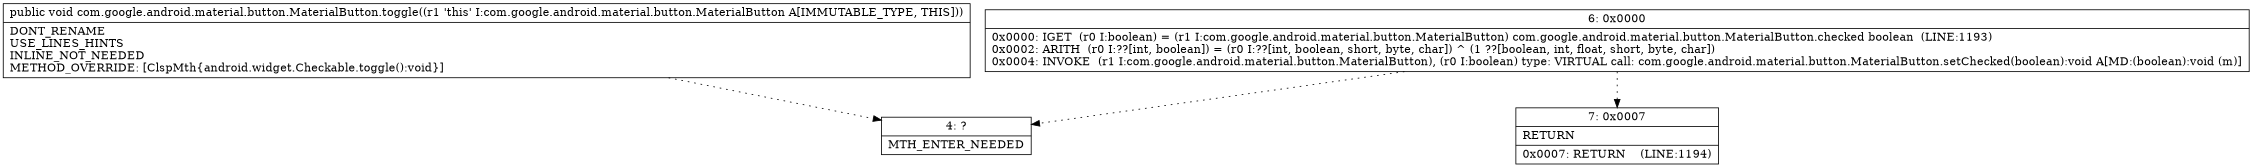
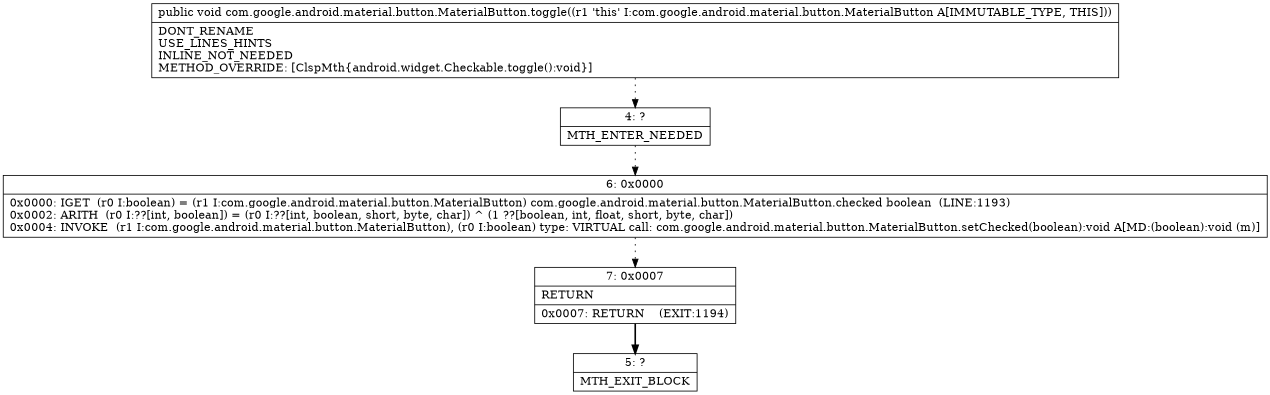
  digraph {
    node [shape=record]
    edge [style=dotted]
    n1 [label="{4\:\ ?|MTH_ENTER_NEEDED\l}"]
    n2 [label="{6\:\ 0x0000|0x0000: IGET  (r0 I:boolean) = (r1 I:com.google.android.material.button.MaterialButton) com.google.android.material.button.MaterialButton.checked boolean  (LINE:1193)\l0x0002: ARITH  (r0 I:??[int, boolean]) = (r0 I:??[int, boolean, short, byte, char]) ^ (1 ??[boolean, int, float, short, byte, char]) \l0x0004: INVOKE  (r1 I:com.google.android.material.button.MaterialButton), (r0 I:boolean) type: VIRTUAL call: com.google.android.material.button.MaterialButton.setChecked(boolean):void A[MD:(boolean):void (m)]\l}"]
-   n3 [label="{7\:\ 0x0007|RETURN\l|0x0007: RETURN    (LINE:1194)\l}"]
+   n3 [label="{7\:\ 0x0007|RETURN\l|0x0007: RETURN    (EXIT:1194)\l}"]
+   n4 [label="{5\:\ ?|MTH_EXIT_BLOCK\l}"]
    n5 [label="{public void com.google.android.material.button.MaterialButton.toggle((r1 'this' I:com.google.android.material.button.MaterialButton A[IMMUTABLE_TYPE, THIS]))  | DONT_RENAME\lUSE_LINES_HINTS\lINLINE_NOT_NEEDED\lMETHOD_OVERRIDE: [ClspMth\{android.widget.Checkable.toggle():void\}]\l}"]
-   n2 -> n1
+   n1 -> n2
    n2 -> n3
+   n3 -> n4 [style=bold]
    n5 -> n1
  }
